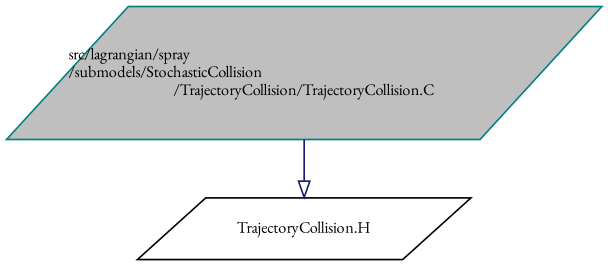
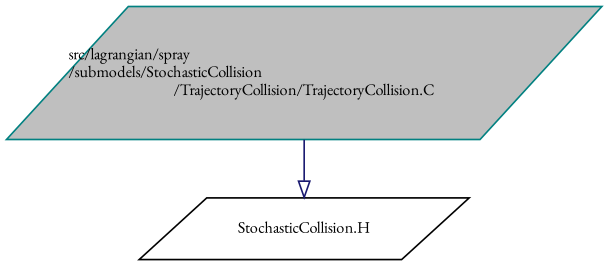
  digraph {
    fontname="EB Garamond"
    node [fontname="EB Garamond" fontsize=10 shape=parallelogram]
    n1 [color=teal fillcolor=grey75 fontcolor=black height=0.2 label="src/lagrangian/spray\l/submodels/StochasticCollision\l/TrajectoryCollision/TrajectoryCollision.C" style=filled width=0.4]
-   n2 [color=black height=0.2 label="TrajectoryCollision.H" width=0.4]
+   n2 [color=black height=0.2 label="StochasticCollision.H" width=0.4]
    n1 -> n2 [color=midnightblue fontname="EB Garamond" fontsize=10 labelfontname=Helvetica labelfontsize=10 style=solid arrowhead=onormal]
  }
